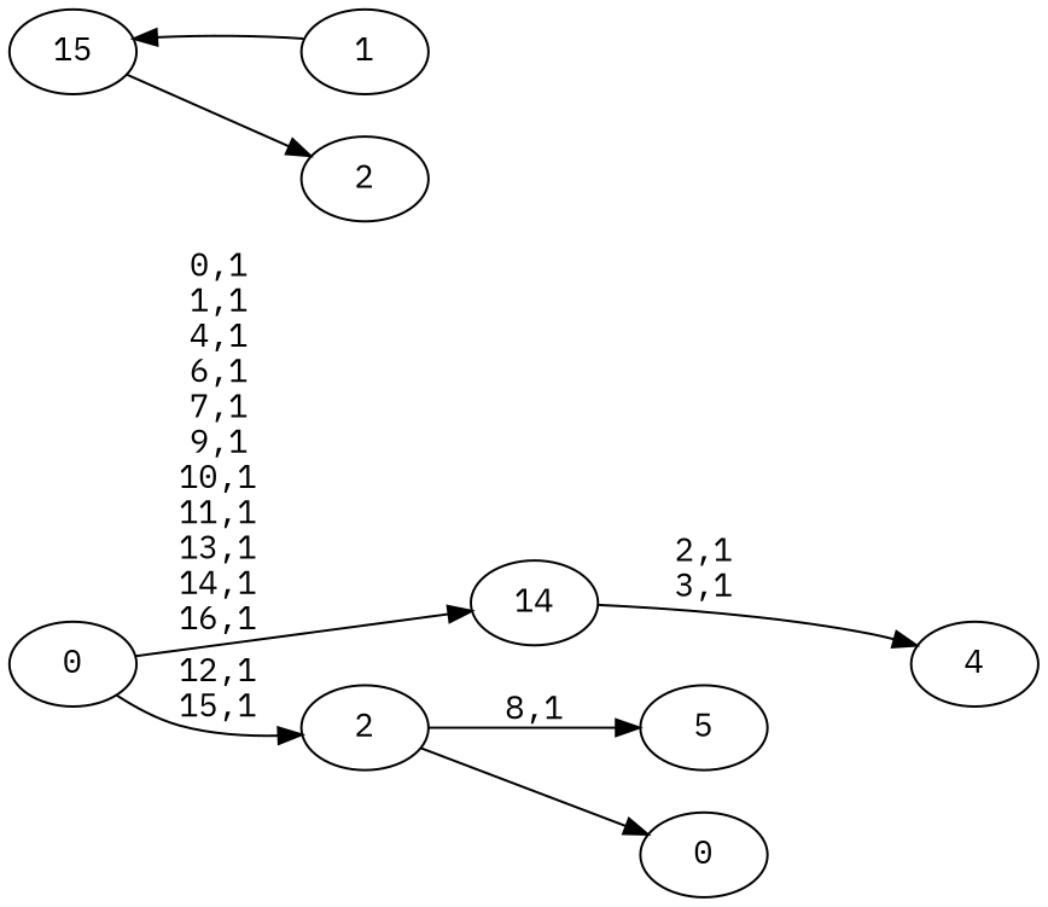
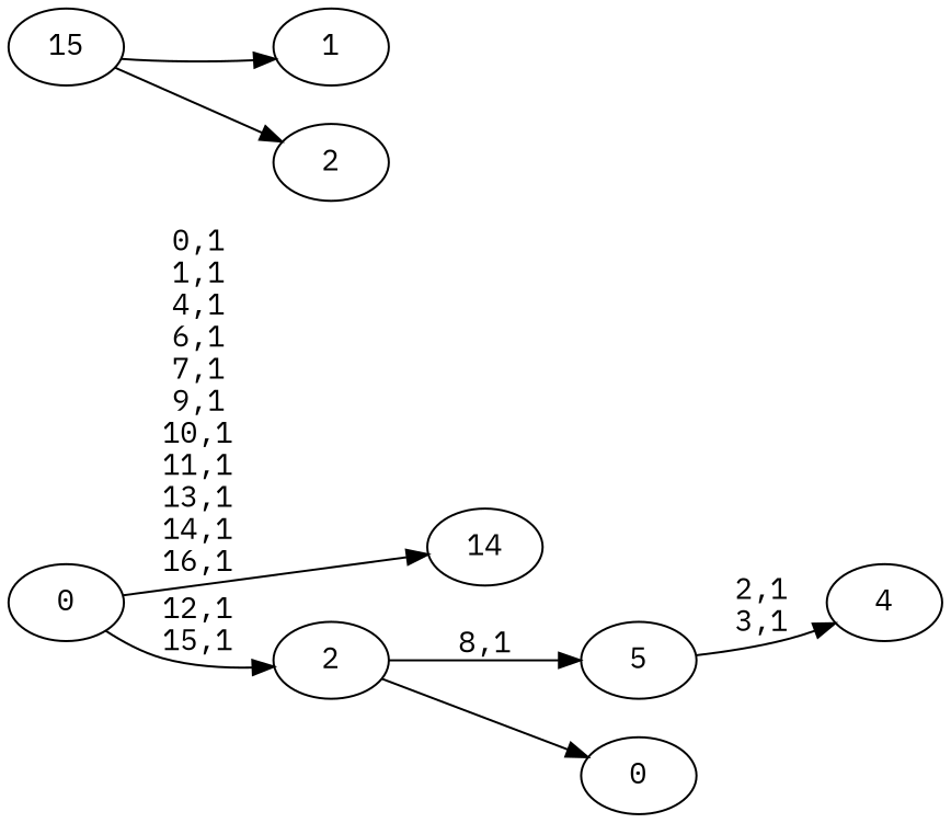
  digraph {
    fontname="IBM Plex Mono"
    rankdir=LR
    node [fontname="IBM Plex Mono"]
    edge [fontname="IBM Plex Mono"]
    n1 [label=4]
    n2 [label=5]
    n3 [label=2]
    n4 [label=1]
    15
    14
    n7 [label=0]
    2
    0
    15 -> n3
-   n4 -> 15
-   14 -> n1 [label="2,1\n3,1"]
+   15 -> n4
+   n2 -> n1 [label="2,1\n3,1"]
    2 -> n2 [label="8,1"]
    2 -> n7
    0 -> 14 [label="0,1\n1,1\n4,1\n6,1\n7,1\n9,1\n10,1\n11,1\n13,1\n14,1\n16,1"]
    0 -> 2 [label="12,1\n15,1"]
  }
